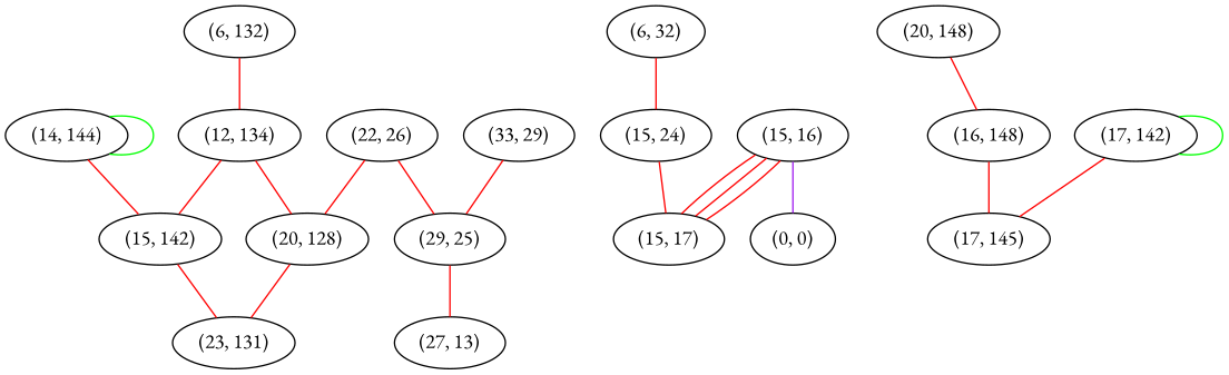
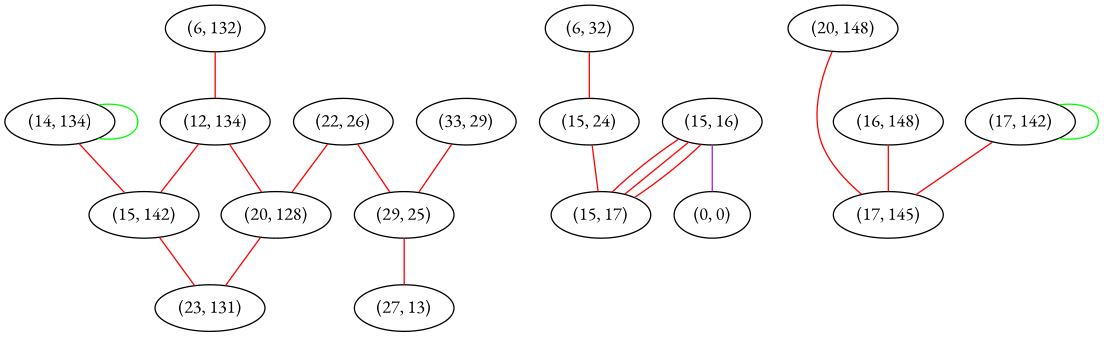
  graph {
    fontname="EB Garamond"
    node [fontname="EB Garamond"]
    edge [color=red fontname="EB Garamond" weight=1]
    "(6, 132)"
    "(12, 134)"
    "(15, 142)"
    "(20, 128)"
    n5 [label="(6, 32)"]
    "(15, 24)"
    "(15, 17)"
    "(20, 148)"
    "(17, 145)"
    "(22, 26)"
    "(29, 25)"
-   "(14, 144)"
+   "(14, 144)" [label="(14, 134)"]
    "(23, 131)"
    "(15, 16)"
    "(0, 0)"
    "(27, 13)"
    "(33, 29)"
    "(16, 148)"
    "(17, 142)"
    "(6, 132)" -- "(12, 134)"
    "(12, 134)" -- "(15, 142)"
    "(12, 134)" -- "(20, 128)"
    "(15, 142)" -- "(23, 131)"
    "(20, 128)" -- "(23, 131)"
    n5 -- "(15, 24)"
    "(15, 24)" -- "(15, 17)"
-   "(20, 148)" -- "(16, 148)"
+   "(20, 148)" -- "(17, 145)"
    "(22, 26)" -- "(20, 128)"
    "(22, 26)" -- "(29, 25)"
    "(29, 25)" -- "(27, 13)"
    "(14, 144)" -- "(15, 142)"
    "(14, 144)" -- "(14, 144)" [color=green weight=2]
    "(15, 16)" -- "(15, 17)"
    "(15, 16)" -- "(15, 17)"
    "(15, 16)" -- "(15, 17)"
    "(15, 16)" -- "(0, 0)" [color=purple weight=4]
    "(33, 29)" -- "(29, 25)"
    "(16, 148)" -- "(17, 145)"
    "(17, 142)" -- "(17, 145)"
    "(17, 142)" -- "(17, 142)" [color=green weight=2]
  }
